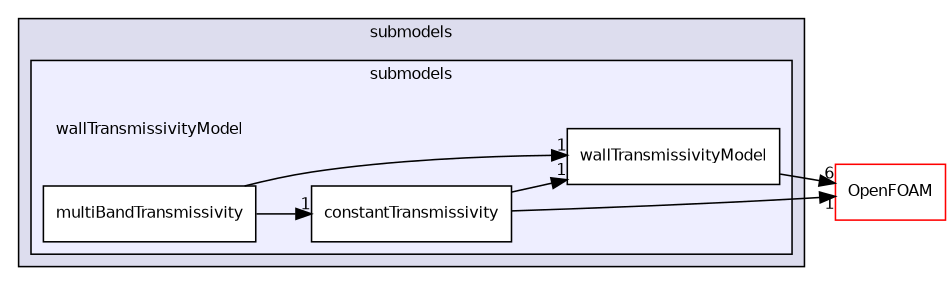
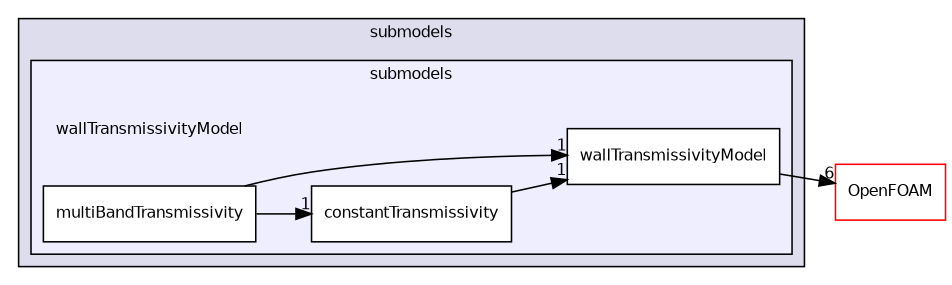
  digraph {
    compound=true
    rankdir=LR
    node [fontname=Helvetica fontsize=10 shape=box color=black fillcolor=white style=filled]
    edge [headlabel=1 labeldistance=1.5 labelfontname=Helvetica labelfontsize=10]
    n1 [label=wallTransmissivityModel shape=plaintext color="" fillcolor="" style=""]
    n2 [label=constantTransmissivity]
    n3 [label=multiBandTransmissivity]
    n4 [label=wallTransmissivityModel]
    n5 [color=red label=OpenFOAM fillcolor="" style=""]
    subgraph cluster_1 {
      bgcolor="#ddddee"
      fontname=Helvetica
      fontsize=10
      label=submodels
      pencolor=black
      subgraph cluster_2 {
        bgcolor="#eeeeff"
        fontname=Helvetica
        fontsize=10
        label=submodels
        pencolor=black
        n1
        n2
        n3
        n4
      }
    }
    n2 -> n4
-   n2 -> n5
    n3 -> n2
    n3 -> n4
    n4 -> n5 [headlabel=6]
  }
